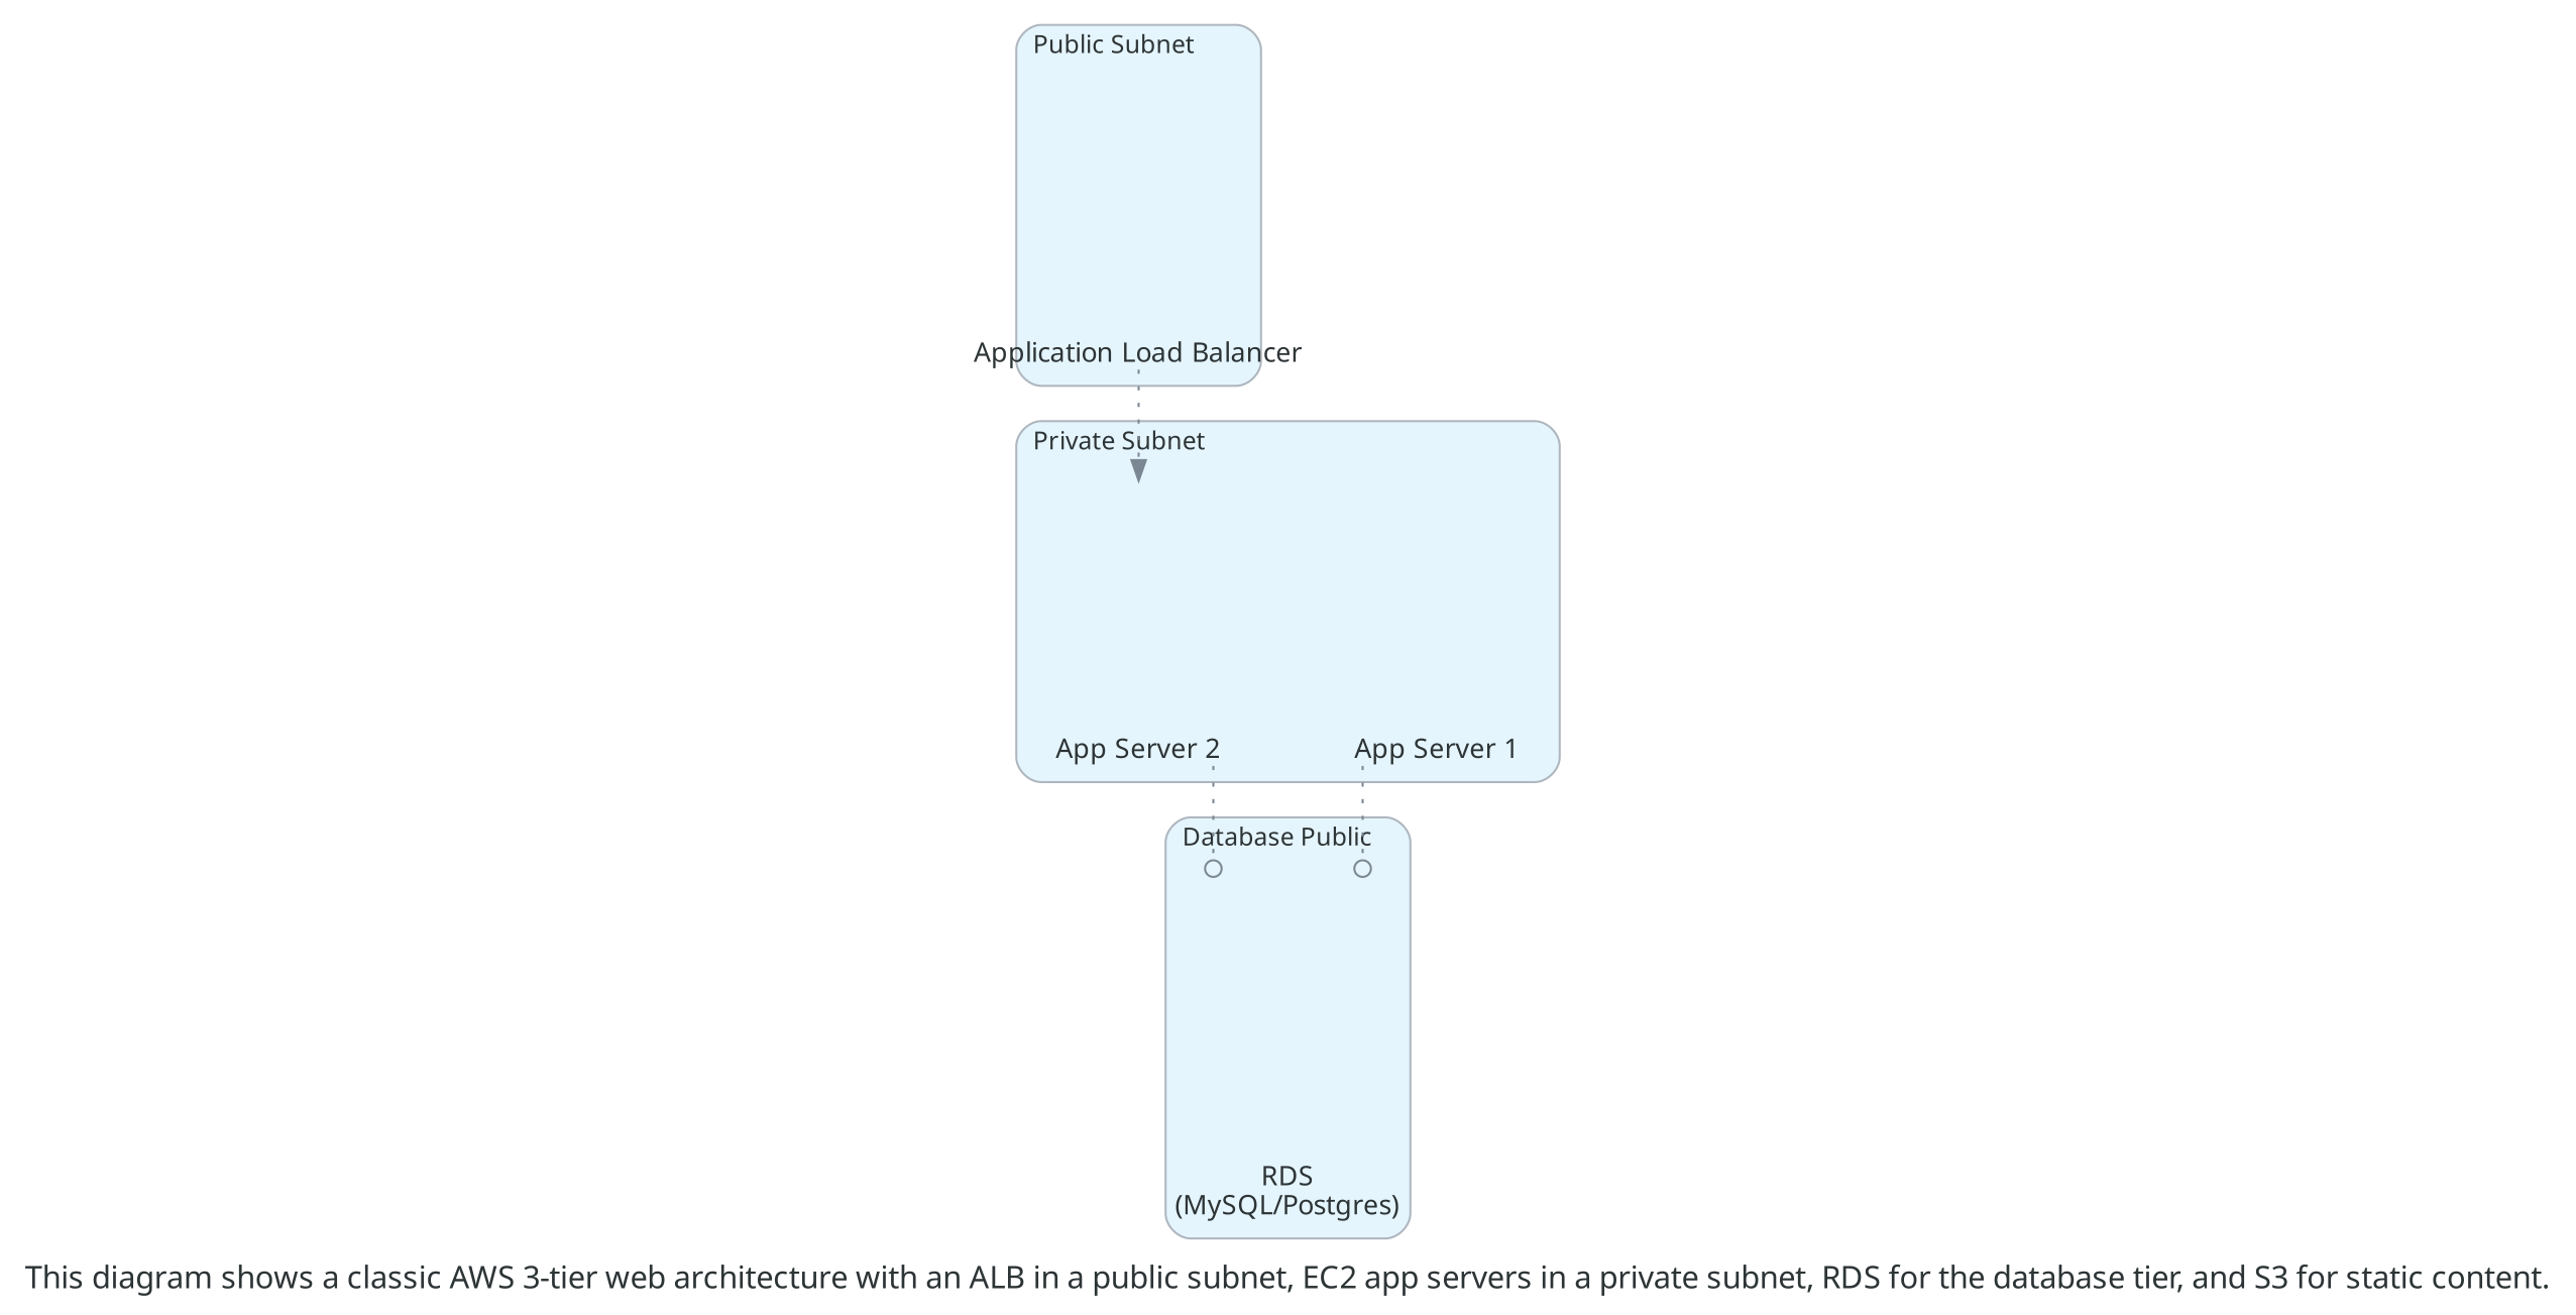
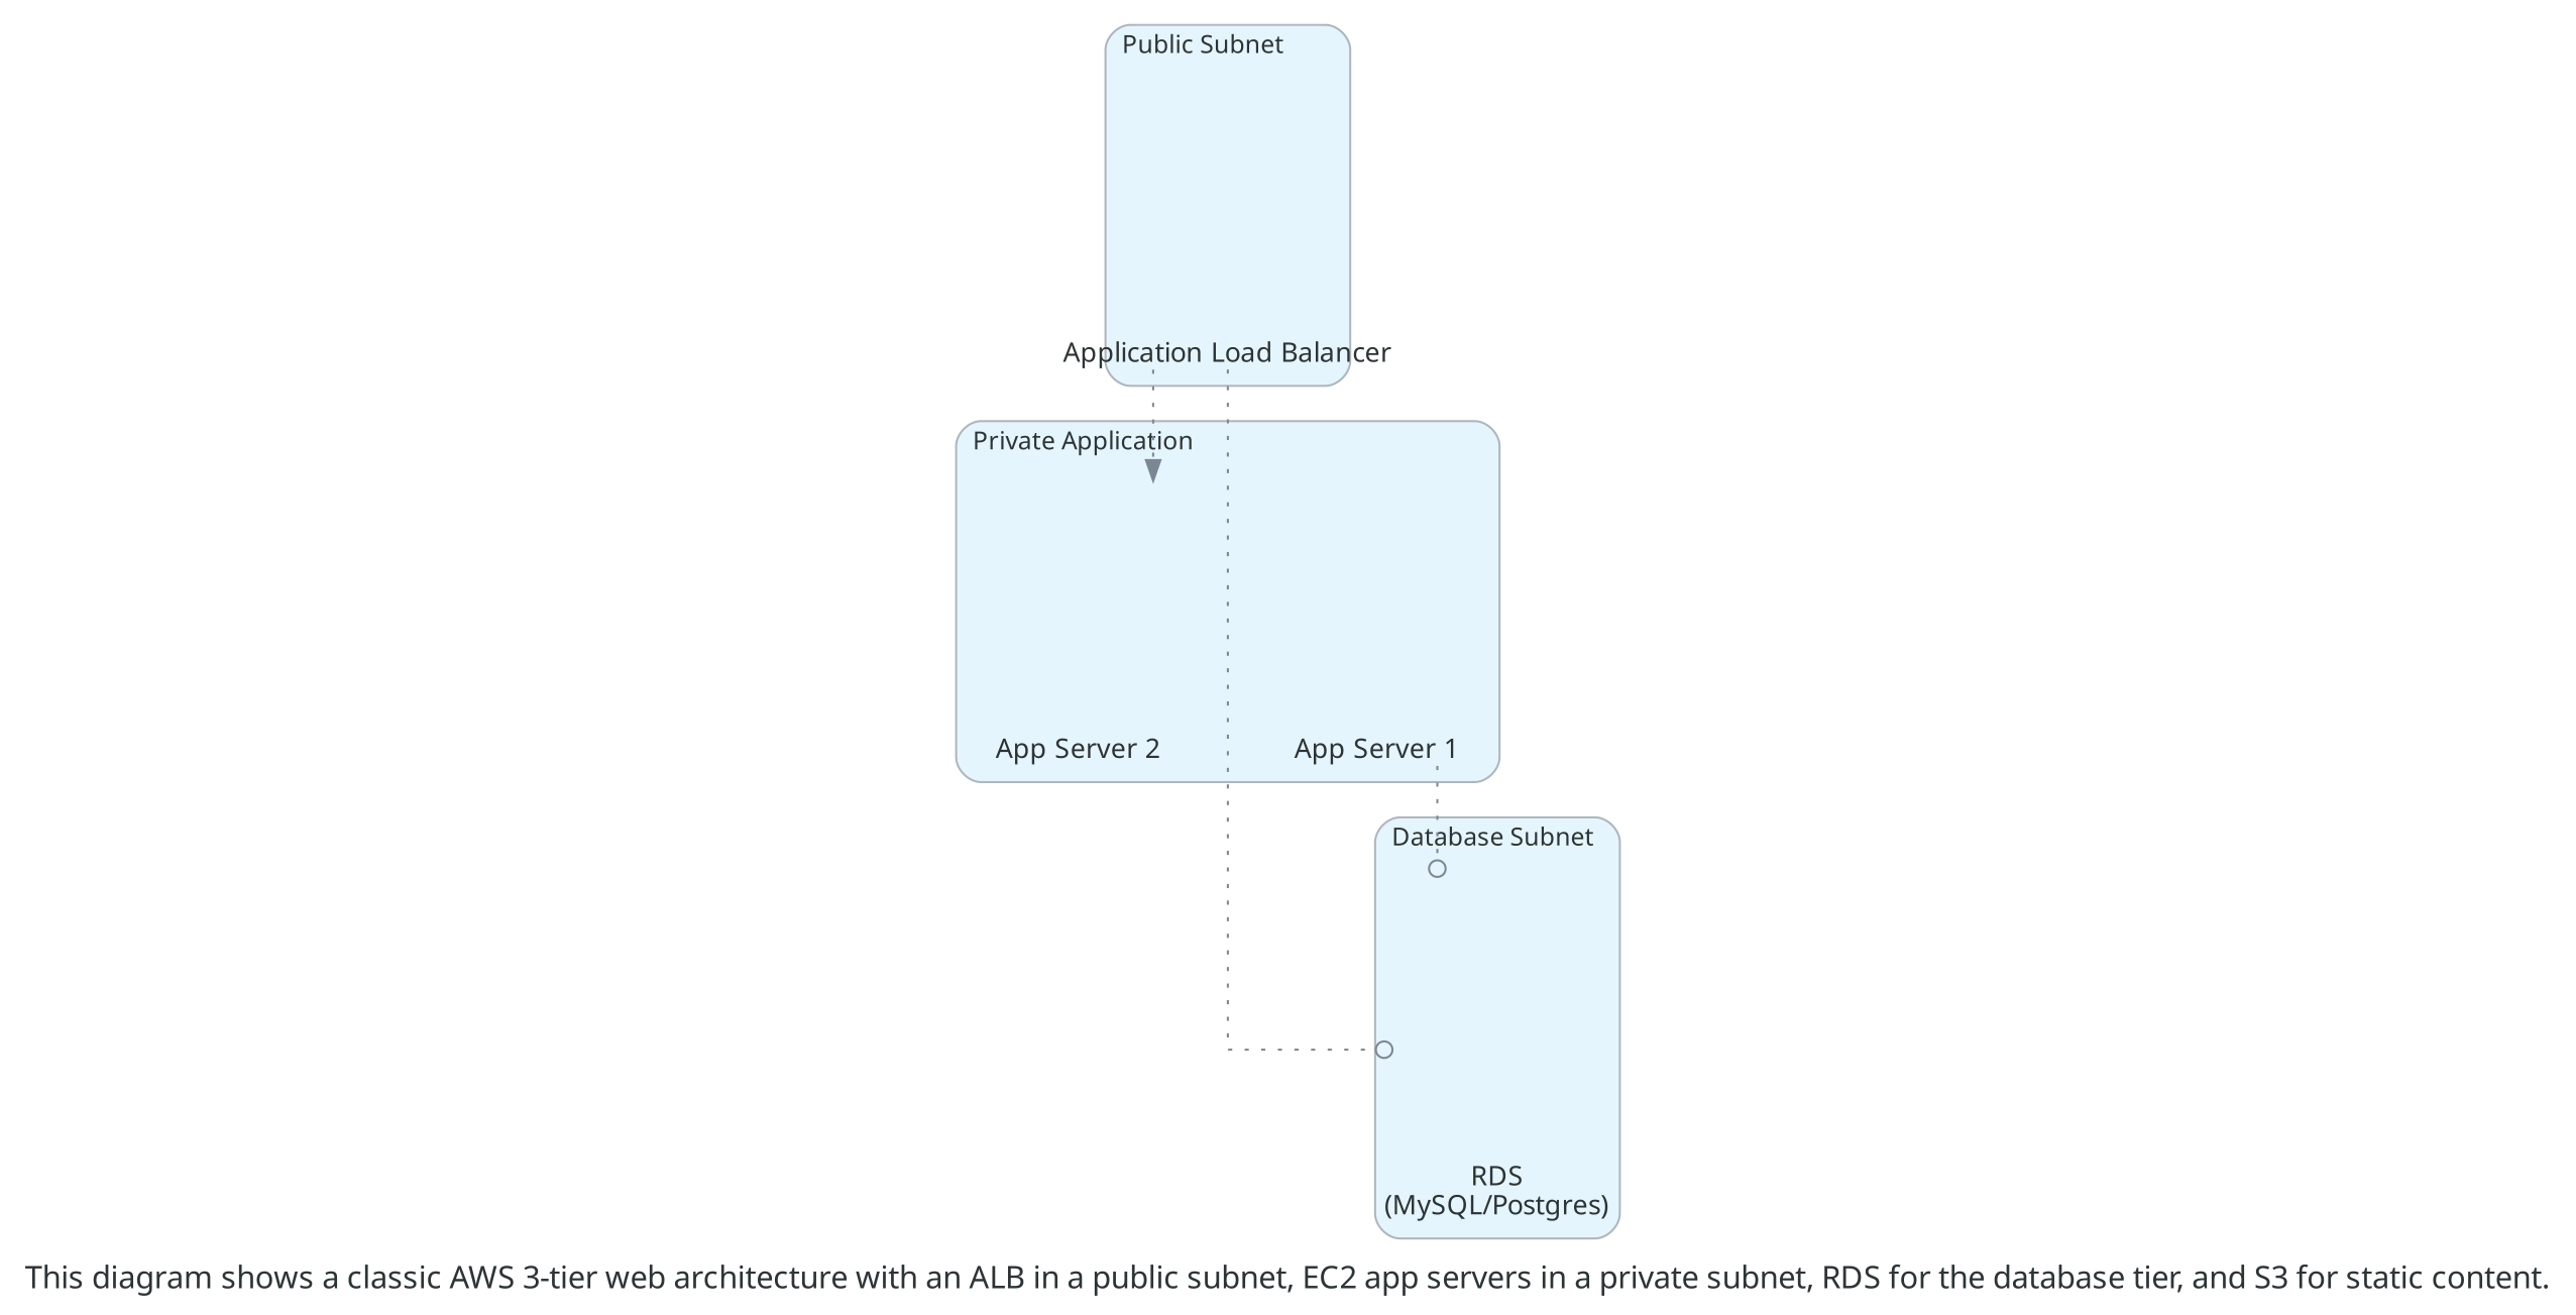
  digraph {
    fontcolor="#2D3436"
    fontname="Sans-Serif"
    fontsize=15
    label="This diagram shows a classic AWS 3-tier web architecture with an ALB in a public subnet, EC2 app servers in a private subnet, RDS for the database tier, and S3 for static content."
    nodesep=0.60
    rankdir=TB
    ranksep=0.75
    splines=ortho
    node [fixedsize=true fontcolor="#2D3436" fontname="Sans-Serif" fontsize=13 labelloc=b shape=none style=rounded]
    edge [arrowhead=odot color="#7B8894" dir=forward fontcolor="#2D3436" fontname="Sans-Serif" fontsize=13 style=dotted]
    n1 [height=1.9 label="Application Load Balancer" width=1.4]
    n2 [height=1.9 label="App Server 1" width=1.4]
    n3 [height=1.9 label="App Server 2" width=1.4]
    n4 [height=2.3 label="RDS\n(MySQL/Postgres)" width=1.4]
    subgraph cluster_1 {
      bgcolor="#E5F5FD"
      fontsize=12
      label="Public Subnet"
      labeljust=l
      pencolor="#AEB6BE"
      rankdir=LR
      shape=box
      style=rounded
      n1
    }
    subgraph cluster_2 {
      bgcolor="#E5F5FD"
      fontsize=12
-     label="Private Subnet"
+     label="Private Application"
      labeljust=l
      pencolor="#AEB6BE"
      rankdir=LR
      shape=box
      style=rounded
      n2
      n3
    }
    subgraph cluster_3 {
      bgcolor="#E5F5FD"
      fontsize=12
-     label="Database Public"
+     label="Database Subnet"
      labeljust=l
      pencolor="#AEB6BE"
      rankdir=LR
      shape=box
      style=rounded
      n4
    }
    n1 -> n3 [arrowhead=normal]
    n2 -> n4
-   n3 -> n4
+   n1 -> n4
  }
